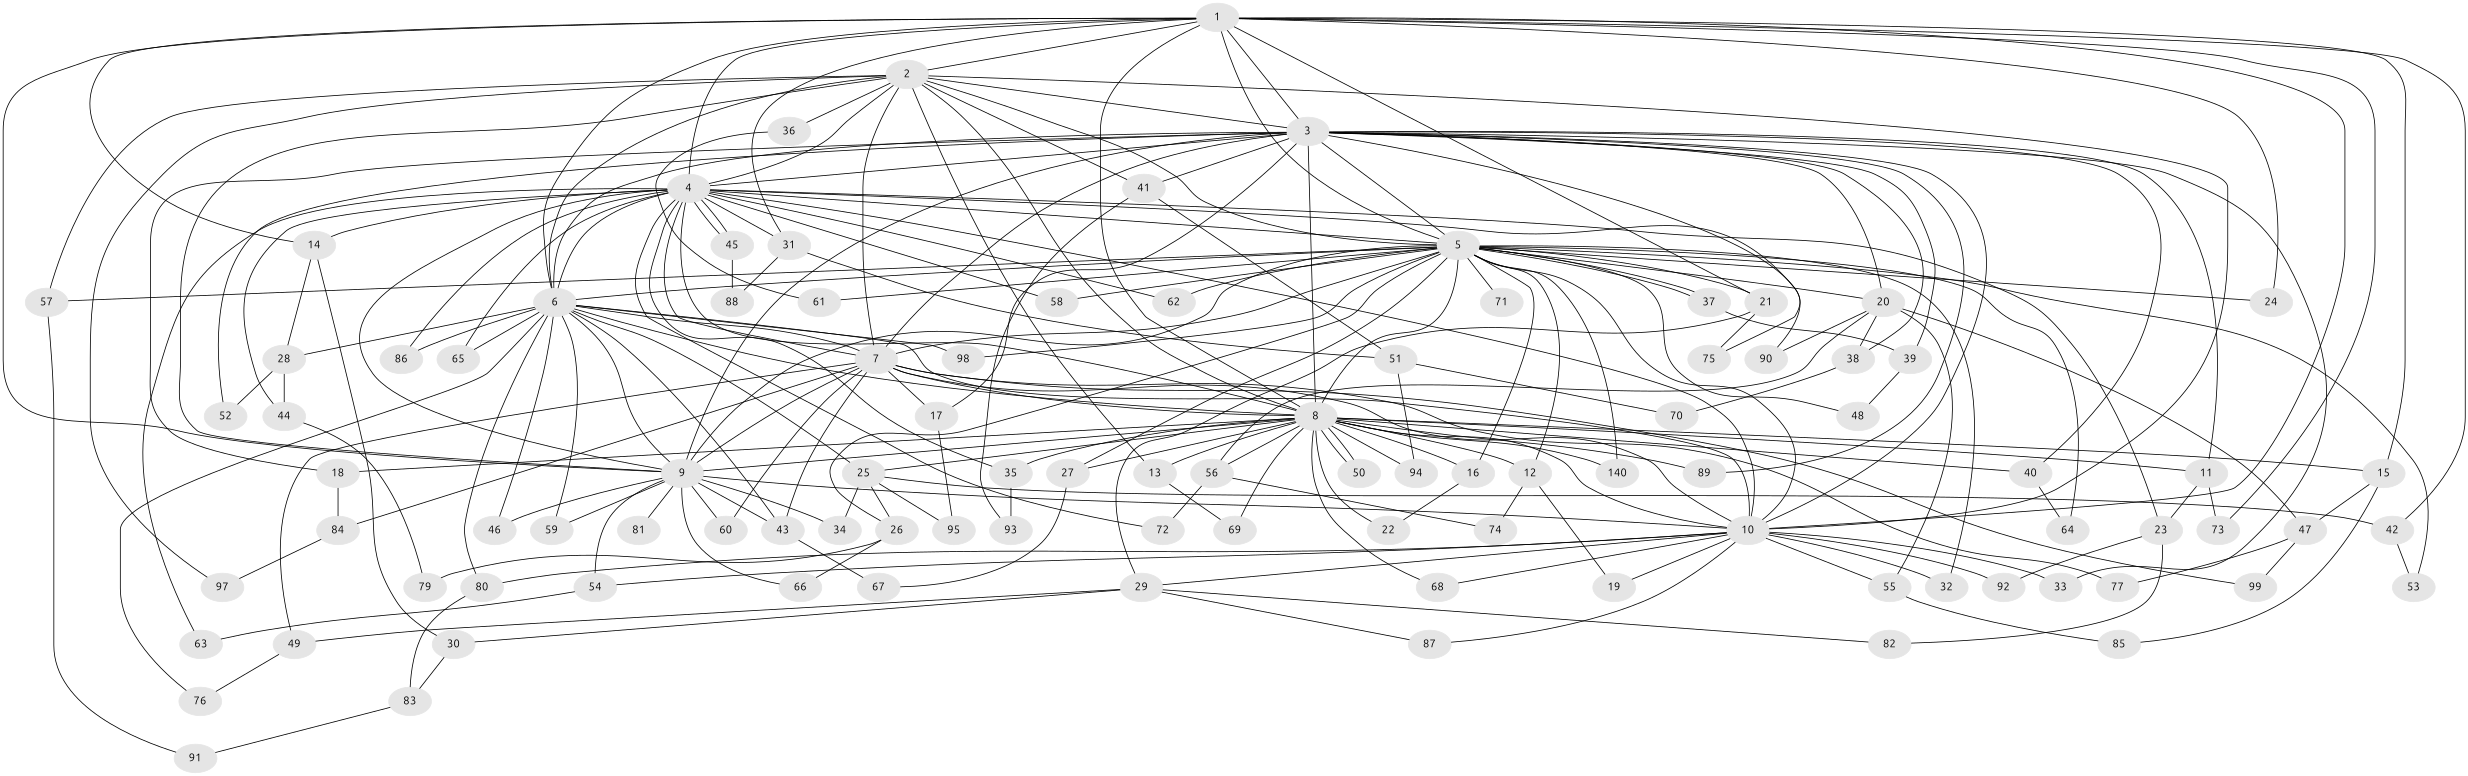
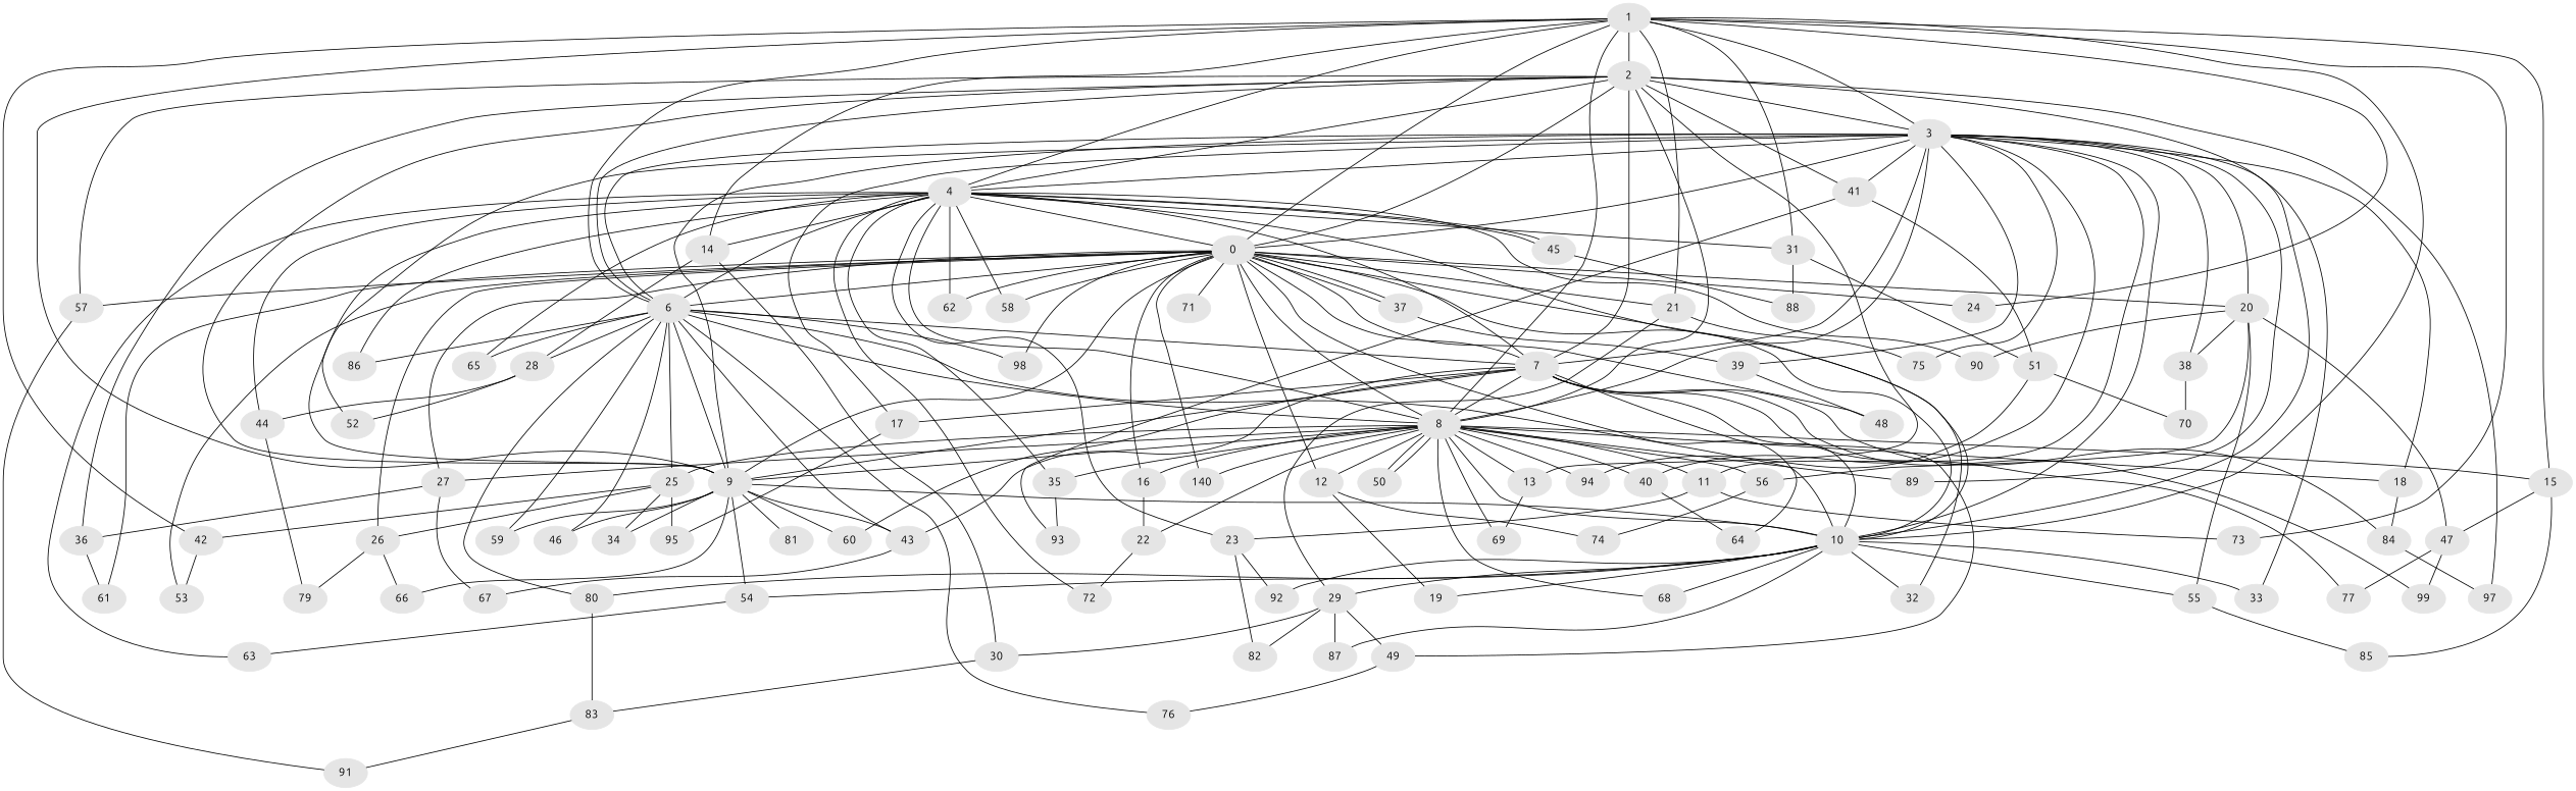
  graph {
    fontname=Ubuntu
    node [color=gray90 fontname=Ubuntu style=filled]
    edge [fontname=Ubuntu]
    1
    2
    3
    4
-   5
+   5 [label=0]
    6
    8
    9
    10
    14
    15
    21
    24
    31
    42
    73
    7
    13
    36
    41
    57
    97
    11
    17
    18
    20
    33
    38
    39
    40
    52
    75
    89
    23
    35
    44
    45
    58
    62
    63
    65
    72
    86
    90
    12
    16
    26
    27
    32
    37
    48
    53
    61
    64
    71
    98
    n57 [label=140]
    25
    28
    46
    59
    76
    80
    43
    49
    60
    77
    84
    99
    22
    50
    56
    68
    69
    94
    81
    34
    54
    66
    19
    29
    55
    87
    92
    30
    47
    85
    51
    88
    93
    91
    95
    70
    82
    79
    74
    67
    83
    1 -- 2
    1 -- 3
    1 -- 4
    1 -- 5
    1 -- 6
    1 -- 8
    1 -- 9
    1 -- 10
    1 -- 14
    1 -- 15
    1 -- 21
    1 -- 24
    1 -- 31
    1 -- 42
    1 -- 73
    2 -- 3
    2 -- 4
    2 -- 5
    2 -- 6
    2 -- 8
    2 -- 9
    2 -- 10
    2 -- 7
    2 -- 13
    2 -- 36
    2 -- 41
    2 -- 57
    2 -- 97
    3 -- 4
    3 -- 5
    3 -- 6
    3 -- 8
    3 -- 9
    3 -- 10
    3 -- 7
    3 -- 41
    3 -- 11
    3 -- 17
    3 -- 18
    3 -- 20
    3 -- 33
    3 -- 38
    3 -- 39
    3 -- 40
    3 -- 52
    3 -- 75
    3 -- 89
    4 -- 5
    4 -- 6
    4 -- 8
    4 -- 9
    4 -- 10
    4 -- 14
    4 -- 31
    4 -- 7
    4 -- 23
    4 -- 35
    4 -- 44
    4 -- 45
    4 -- 45
    4 -- 58
    4 -- 62
    4 -- 63
    4 -- 65
    4 -- 72
    4 -- 86
    4 -- 90
    5 -- 6
    5 -- 8
    5 -- 9
    5 -- 10
    5 -- 21
    5 -- 24
    5 -- 7
    5 -- 57
    5 -- 20
    5 -- 58
    5 -- 62
    5 -- 12
    5 -- 16
    5 -- 26
    5 -- 27
    5 -- 32
    5 -- 37
    5 -- 37
    5 -- 48
    5 -- 53
    5 -- 61
    5 -- 64
    5 -- 71
    5 -- 98
    5 -- n57
    6 -- 8
    6 -- 9
    6 -- 10
    6 -- 7
    6 -- 65
    6 -- 86
    6 -- 98
    6 -- 25
    6 -- 28
    6 -- 46
    6 -- 59
    6 -- 76
    6 -- 80
    6 -- 43
    8 -- 9
    8 -- 10
    8 -- 15
    8 -- 13
    8 -- 11
    8 -- 18
    8 -- 40
    8 -- 89
    8 -- 35
    8 -- 12
    8 -- 16
    8 -- 27
    8 -- n57
    8 -- 25
    8 -- 22
    8 -- 50
    8 -- 50
    8 -- 56
    8 -- 68
    8 -- 69
    8 -- 94
    9 -- 10
    9 -- 46
    9 -- 59
    9 -- 43
    9 -- 60
    9 -- 81
    9 -- 34
    9 -- 54
    9 -- 66
    10 -- 33
    10 -- 32
    10 -- 80
    10 -- 68
    10 -- 54
    10 -- 19
    10 -- 29
    10 -- 55
    10 -- 87
    10 -- 92
    14 -- 28
    14 -- 30
    15 -- 47
    15 -- 85
    21 -- 75
    21 -- 29
    31 -- 51
    31 -- 88
    42 -- 53
    7 -- 8
    7 -- 9
    7 -- 10
    7 -- 17
    7 -- 43
    7 -- 49
    7 -- 60
    7 -- 77
    7 -- 84
    7 -- 99
    13 -- 69
    36 -- 61
    41 -- 51
    41 -- 93
    57 -- 91
    11 -- 73
    11 -- 23
    17 -- 95
    18 -- 84
    20 -- 38
    20 -- 90
    20 -- 56
    20 -- 55
    20 -- 47
    38 -- 70
    39 -- 48
    40 -- 64
    23 -- 92
    23 -- 82
    35 -- 93
    44 -- 79
    45 -- 88
    12 -- 19
    12 -- 74
    16 -- 22
    26 -- 66
    26 -- 79
+   27 -- 36
    27 -- 67
    37 -- 39
    25 -- 42
    25 -- 26
    25 -- 34
    25 -- 95
    28 -- 52
    28 -- 44
    80 -- 83
    43 -- 67
    49 -- 76
    84 -- 97
-   56 -- 72
+   22 -- 72
    56 -- 74
    54 -- 63
    29 -- 49
    29 -- 87
    29 -- 30
    29 -- 82
    55 -- 85
    30 -- 83
    47 -- 77
    47 -- 99
    51 -- 94
    51 -- 70
    83 -- 91
  }
